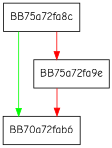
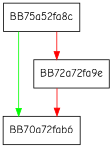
  digraph {
    fontname="Comic Neue"
    splines=ortho
    node [fontname="Comic Neue" shape=box]
    edge [color=red fontname="Comic Neue"]
    n1 [label=BB70a72fab6]
-   BB75a72fa8c
-   BB75a72fa9e
+   BB75a72fa8c [label=BB75a52fa8c]
+   BB75a72fa9e [label=BB72a72fa9e]
    BB75a72fa8c -> n1 [color=green]
    BB75a72fa8c -> BB75a72fa9e
    BB75a72fa9e -> n1
  }
